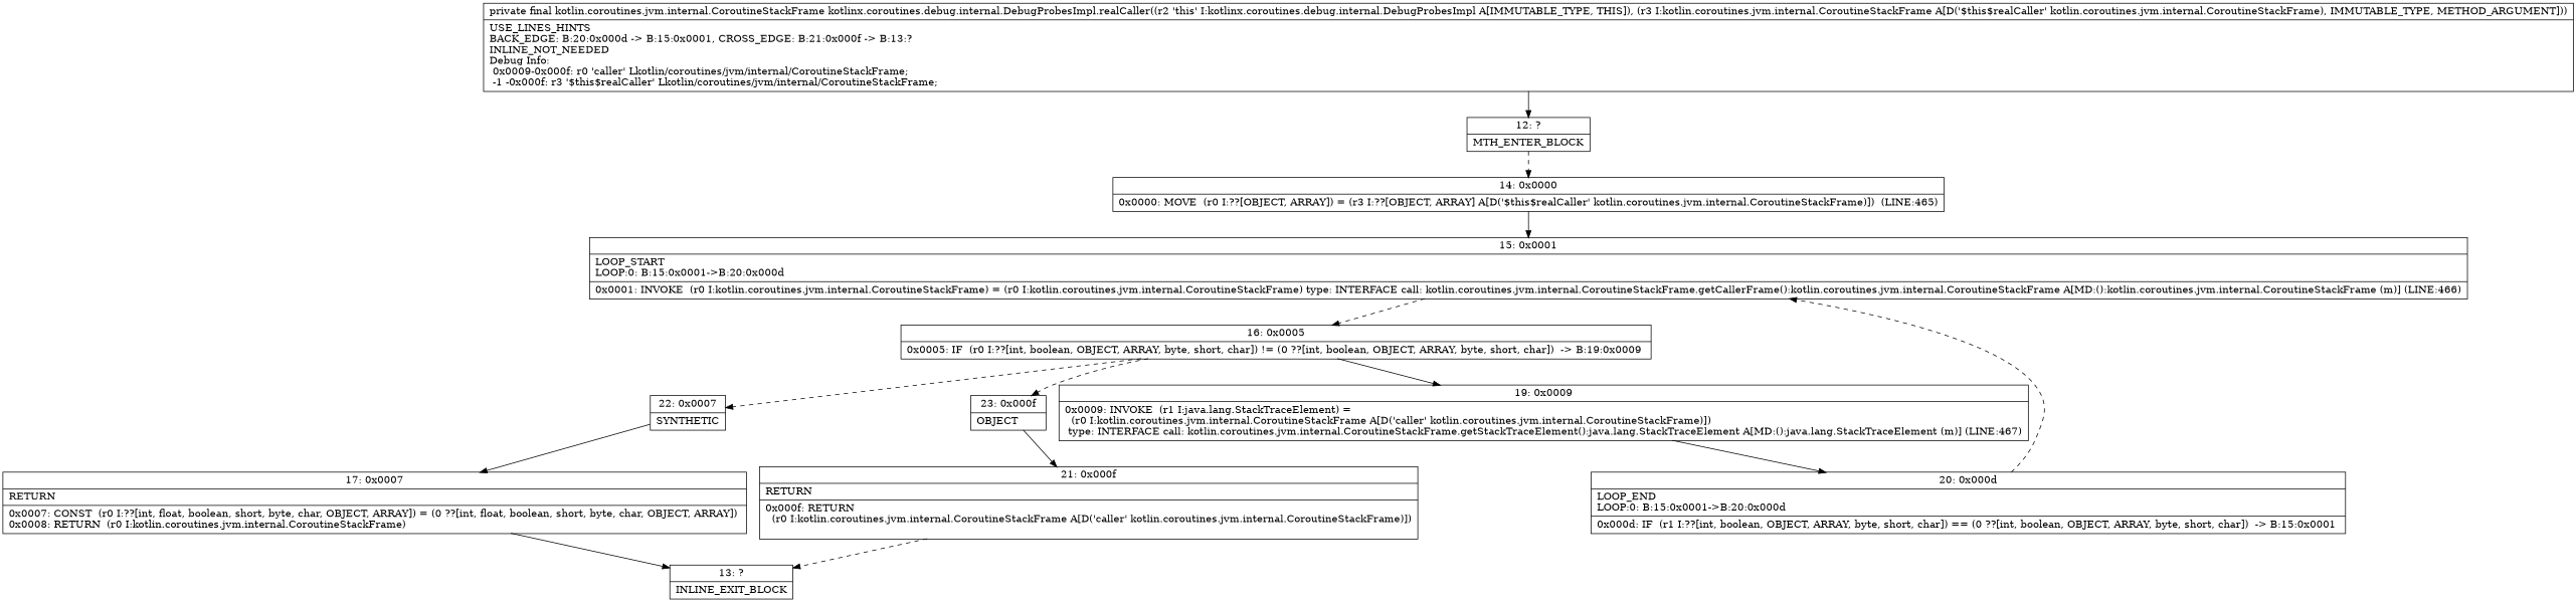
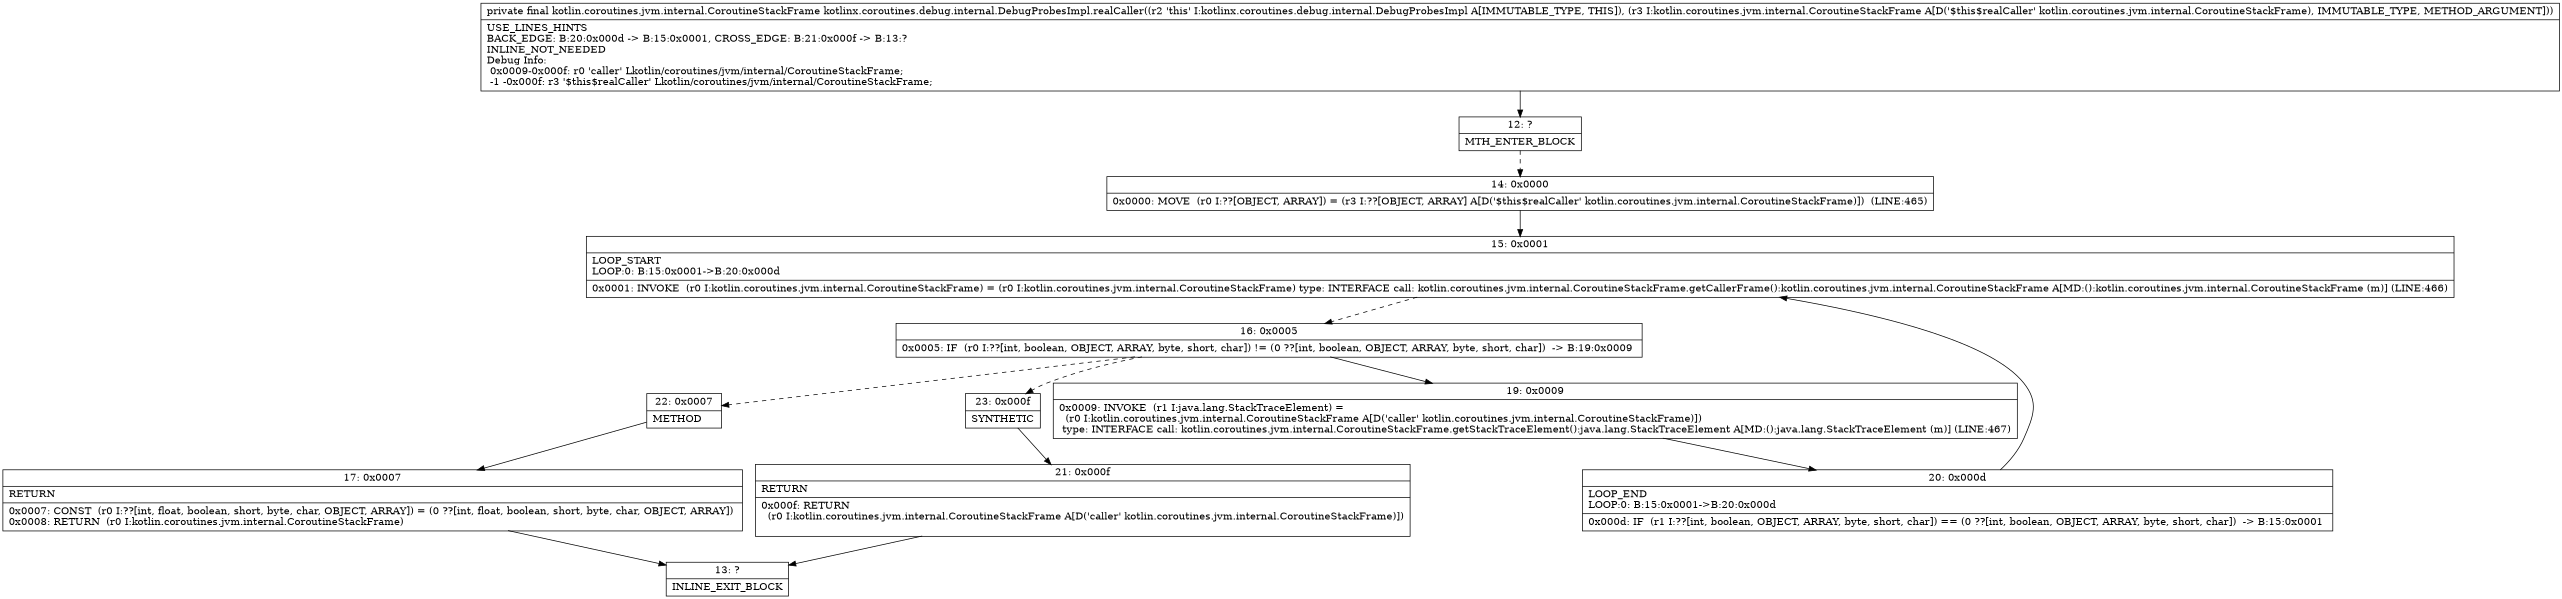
  digraph {
    node [shape=record]
    n1 [label="{12\:\ ?|MTH_ENTER_BLOCK\l}"]
    n2 [label="{14\:\ 0x0000|0x0000: MOVE  (r0 I:??[OBJECT, ARRAY]) = (r3 I:??[OBJECT, ARRAY] A[D('$this$realCaller' kotlin.coroutines.jvm.internal.CoroutineStackFrame)])  (LINE:465)\l}"]
    n3 [label="{15\:\ 0x0001|LOOP_START\lLOOP:0: B:15:0x0001\-\>B:20:0x000d\l|0x0001: INVOKE  (r0 I:kotlin.coroutines.jvm.internal.CoroutineStackFrame) = (r0 I:kotlin.coroutines.jvm.internal.CoroutineStackFrame) type: INTERFACE call: kotlin.coroutines.jvm.internal.CoroutineStackFrame.getCallerFrame():kotlin.coroutines.jvm.internal.CoroutineStackFrame A[MD:():kotlin.coroutines.jvm.internal.CoroutineStackFrame (m)] (LINE:466)\l}"]
    n4 [label="{16\:\ 0x0005|0x0005: IF  (r0 I:??[int, boolean, OBJECT, ARRAY, byte, short, char]) != (0 ??[int, boolean, OBJECT, ARRAY, byte, short, char])  \-\> B:19:0x0009 \l}"]
    n5 [label="{19\:\ 0x0009|0x0009: INVOKE  (r1 I:java.lang.StackTraceElement) = \l  (r0 I:kotlin.coroutines.jvm.internal.CoroutineStackFrame A[D('caller' kotlin.coroutines.jvm.internal.CoroutineStackFrame)])\l type: INTERFACE call: kotlin.coroutines.jvm.internal.CoroutineStackFrame.getStackTraceElement():java.lang.StackTraceElement A[MD:():java.lang.StackTraceElement (m)] (LINE:467)\l}"]
-   n6 [label="{22\:\ 0x0007|SYNTHETIC\l}"]
-   n7 [label="{23\:\ 0x000f|OBJECT\l}"]
+   n6 [label="{22\:\ 0x0007|METHOD\l}"]
+   n7 [label="{23\:\ 0x000f|SYNTHETIC\l}"]
    n8 [label="{20\:\ 0x000d|LOOP_END\lLOOP:0: B:15:0x0001\-\>B:20:0x000d\l|0x000d: IF  (r1 I:??[int, boolean, OBJECT, ARRAY, byte, short, char]) == (0 ??[int, boolean, OBJECT, ARRAY, byte, short, char])  \-\> B:15:0x0001 \l}"]
    n9 [label="{17\:\ 0x0007|RETURN\l|0x0007: CONST  (r0 I:??[int, float, boolean, short, byte, char, OBJECT, ARRAY]) = (0 ??[int, float, boolean, short, byte, char, OBJECT, ARRAY]) \l0x0008: RETURN  (r0 I:kotlin.coroutines.jvm.internal.CoroutineStackFrame) \l}"]
    n10 [label="{21\:\ 0x000f|RETURN\l|0x000f: RETURN  \l  (r0 I:kotlin.coroutines.jvm.internal.CoroutineStackFrame A[D('caller' kotlin.coroutines.jvm.internal.CoroutineStackFrame)])\l \l}"]
    n11 [label="{13\:\ ?|INLINE_EXIT_BLOCK\l}"]
    n12 [label="{private final kotlin.coroutines.jvm.internal.CoroutineStackFrame kotlinx.coroutines.debug.internal.DebugProbesImpl.realCaller((r2 'this' I:kotlinx.coroutines.debug.internal.DebugProbesImpl A[IMMUTABLE_TYPE, THIS]), (r3 I:kotlin.coroutines.jvm.internal.CoroutineStackFrame A[D('$this$realCaller' kotlin.coroutines.jvm.internal.CoroutineStackFrame), IMMUTABLE_TYPE, METHOD_ARGUMENT]))  | USE_LINES_HINTS\lBACK_EDGE: B:20:0x000d \-\> B:15:0x0001, CROSS_EDGE: B:21:0x000f \-\> B:13:?\lINLINE_NOT_NEEDED\lDebug Info:\l  0x0009\-0x000f: r0 'caller' Lkotlin\/coroutines\/jvm\/internal\/CoroutineStackFrame;\l  \-1 \-0x000f: r3 '$this$realCaller' Lkotlin\/coroutines\/jvm\/internal\/CoroutineStackFrame;\l}"]
    n1 -> n2 [style=dashed]
    n2 -> n3
    n3 -> n4 [style=dashed]
    n4 -> n5
    n4 -> n6 [style=dashed]
    n4 -> n7 [style=dashed]
    n5 -> n8
    n6 -> n9
    n7 -> n10
-   n8 -> n3 [style=dashed]
+   n8 -> n3
    n9 -> n11
-   n10 -> n11 [style=dashed]
+   n10 -> n11
    n12 -> n1
  }
